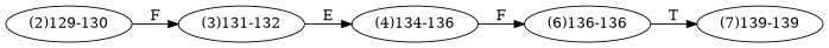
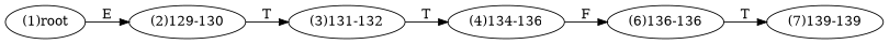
  digraph {
    rankdir=LR
+   n1 [label="(1)root"]
    n2 [label="(2)129-130"]
    n3 [label="(3)131-132"]
    n4 [label="(4)134-136"]
    n5 [label="(6)136-136"]
    n6 [label="(7)139-139"]
-   n2 -> n3 [label=F]
-   n3 -> n4 [label=E]
+   n1 -> n2 [label=E]
+   n2 -> n3 [label=T]
+   n3 -> n4 [label=T]
    n4 -> n5 [label=F]
    n5 -> n6 [label=T]
  }
